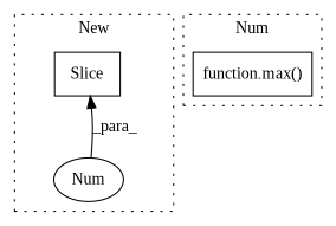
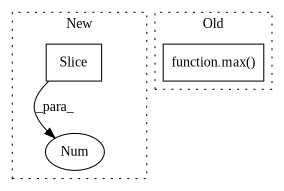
  digraph {
    fontname="Liberation Serif"
    node [shape=box fontname="Liberation Serif"]
    n1 [a=80 l=3 label=Slice s=10564]
    n2 [a=76 l=2 label=Num s=10565 shape=ellipse]
    n3 [a=75 l="4,1" label="function.max()" s="7551,7578"]
    subgraph cluster_1 {
      label=New
      style=dotted
      n1
      n2
    }
    subgraph cluster_2 {
-     label=Num
+     label=Old
      style=dotted
      n3
    }
-   n2 -> n1 [label=_para_ fontname="Liberation Serif"]
+   n1 -> n2 [label=_para_ fontname="Liberation Serif"]
  }
